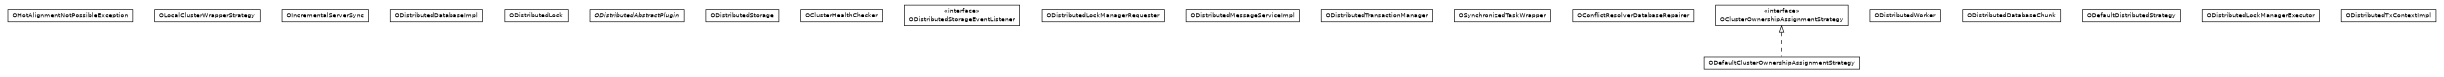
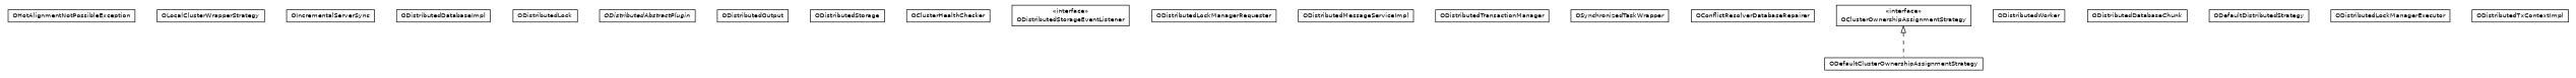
  digraph {
    nodesep=0.25
    ranksep=0.5
    node [fontcolor=black fontname=Helvetica fontsize=10.0 shape=plaintext]
    n1 [label=<<table title="com.orientechnologies.orient.server.distributed.impl.OHotAlignmentNotPossibleException" border="0" cellborder="1" cellspacing="0" cellpadding="2" port="p" href="./OHotAlignmentNotPossibleException.html"> 		<tr><td><table border="0" cellspacing="0" cellpadding="1"> <tr><td align="center" balign="center"> OHotAlignmentNotPossibleException </td></tr> 		</table></td></tr> 		</table>>]
    n2 [label=<<table title="com.orientechnologies.orient.server.distributed.impl.OLocalClusterWrapperStrategy" border="0" cellborder="1" cellspacing="0" cellpadding="2" port="p" href="./OLocalClusterWrapperStrategy.html"> 		<tr><td><table border="0" cellspacing="0" cellpadding="1"> <tr><td align="center" balign="center"> OLocalClusterWrapperStrategy </td></tr> 		</table></td></tr> 		</table>>]
    n3 [label=<<table title="com.orientechnologies.orient.server.distributed.impl.OIncrementalServerSync" border="0" cellborder="1" cellspacing="0" cellpadding="2" port="p" href="./OIncrementalServerSync.html"> 		<tr><td><table border="0" cellspacing="0" cellpadding="1"> <tr><td align="center" balign="center"> OIncrementalServerSync </td></tr> 		</table></td></tr> 		</table>>]
    n4 [label=<<table title="com.orientechnologies.orient.server.distributed.impl.ODistributedDatabaseImpl" border="0" cellborder="1" cellspacing="0" cellpadding="2" port="p" href="./ODistributedDatabaseImpl.html"> 		<tr><td><table border="0" cellspacing="0" cellpadding="1"> <tr><td align="center" balign="center"> ODistributedDatabaseImpl </td></tr> 		</table></td></tr> 		</table>>]
    n5 [label=<<table title="com.orientechnologies.orient.server.distributed.impl.ODistributedDatabaseImpl.ODistributedLock" border="0" cellborder="1" cellspacing="0" cellpadding="2" port="p" href="./ODistributedDatabaseImpl.ODistributedLock.html"> 		<tr><td><table border="0" cellspacing="0" cellpadding="1"> <tr><td align="center" balign="center"> ODistributedLock </td></tr> 		</table></td></tr> 		</table>>]
    n6 [label=<<table title="com.orientechnologies.orient.server.distributed.impl.ODistributedAbstractPlugin" border="0" cellborder="1" cellspacing="0" cellpadding="2" port="p" href="./ODistributedAbstractPlugin.html"> 		<tr><td><table border="0" cellspacing="0" cellpadding="1"> <tr><td align="center" balign="center"><font face="Helvetica-Oblique"> ODistributedAbstractPlugin </font></td></tr> 		</table></td></tr> 		</table>>]
+   n7 [label=<<table title="com.orientechnologies.orient.server.distributed.impl.ODistributedOutput" border="0" cellborder="1" cellspacing="0" cellpadding="2" port="p" href="./ODistributedOutput.html"> 		<tr><td><table border="0" cellspacing="0" cellpadding="1"> <tr><td align="center" balign="center"> ODistributedOutput </td></tr> 		</table></td></tr> 		</table>>]
    n8 [label=<<table title="com.orientechnologies.orient.server.distributed.impl.ODistributedStorage" border="0" cellborder="1" cellspacing="0" cellpadding="2" port="p" href="./ODistributedStorage.html"> 		<tr><td><table border="0" cellspacing="0" cellpadding="1"> <tr><td align="center" balign="center"> ODistributedStorage </td></tr> 		</table></td></tr> 		</table>>]
    n9 [label=<<table title="com.orientechnologies.orient.server.distributed.impl.OClusterHealthChecker" border="0" cellborder="1" cellspacing="0" cellpadding="2" port="p" href="./OClusterHealthChecker.html"> 		<tr><td><table border="0" cellspacing="0" cellpadding="1"> <tr><td align="center" balign="center"> OClusterHealthChecker </td></tr> 		</table></td></tr> 		</table>>]
    n10 [label=<<table title="com.orientechnologies.orient.server.distributed.impl.ODistributedStorageEventListener" border="0" cellborder="1" cellspacing="0" cellpadding="2" port="p" href="./ODistributedStorageEventListener.html"> 		<tr><td><table border="0" cellspacing="0" cellpadding="1"> <tr><td align="center" balign="center"> &#171;interface&#187; </td></tr> <tr><td align="center" balign="center"> ODistributedStorageEventListener </td></tr> 		</table></td></tr> 		</table>>]
    n11 [label=<<table title="com.orientechnologies.orient.server.distributed.impl.ODistributedLockManagerRequester" border="0" cellborder="1" cellspacing="0" cellpadding="2" port="p" href="./ODistributedLockManagerRequester.html"> 		<tr><td><table border="0" cellspacing="0" cellpadding="1"> <tr><td align="center" balign="center"> ODistributedLockManagerRequester </td></tr> 		</table></td></tr> 		</table>>]
    n12 [label=<<table title="com.orientechnologies.orient.server.distributed.impl.ODistributedMessageServiceImpl" border="0" cellborder="1" cellspacing="0" cellpadding="2" port="p" href="./ODistributedMessageServiceImpl.html"> 		<tr><td><table border="0" cellspacing="0" cellpadding="1"> <tr><td align="center" balign="center"> ODistributedMessageServiceImpl </td></tr> 		</table></td></tr> 		</table>>]
    n13 [label=<<table title="com.orientechnologies.orient.server.distributed.impl.ODistributedTransactionManager" border="0" cellborder="1" cellspacing="0" cellpadding="2" port="p" href="./ODistributedTransactionManager.html"> 		<tr><td><table border="0" cellspacing="0" cellpadding="1"> <tr><td align="center" balign="center"> ODistributedTransactionManager </td></tr> 		</table></td></tr> 		</table>>]
    n14 [label=<<table title="com.orientechnologies.orient.server.distributed.impl.OSynchronizedTaskWrapper" border="0" cellborder="1" cellspacing="0" cellpadding="2" port="p" href="./OSynchronizedTaskWrapper.html"> 		<tr><td><table border="0" cellspacing="0" cellpadding="1"> <tr><td align="center" balign="center"> OSynchronizedTaskWrapper </td></tr> 		</table></td></tr> 		</table>>]
    n15 [label=<<table title="com.orientechnologies.orient.server.distributed.impl.OConflictResolverDatabaseRepairer" border="0" cellborder="1" cellspacing="0" cellpadding="2" port="p" href="./OConflictResolverDatabaseRepairer.html"> 		<tr><td><table border="0" cellspacing="0" cellpadding="1"> <tr><td align="center" balign="center"> OConflictResolverDatabaseRepairer </td></tr> 		</table></td></tr> 		</table>>]
    n16 [label=<<table title="com.orientechnologies.orient.server.distributed.impl.ODefaultClusterOwnershipAssignmentStrategy" border="0" cellborder="1" cellspacing="0" cellpadding="2" port="p" href="./ODefaultClusterOwnershipAssignmentStrategy.html"> 		<tr><td><table border="0" cellspacing="0" cellpadding="1"> <tr><td align="center" balign="center"> ODefaultClusterOwnershipAssignmentStrategy </td></tr> 		</table></td></tr> 		</table>>]
    n17 [label=<<table title="com.orientechnologies.orient.server.distributed.impl.ODistributedWorker" border="0" cellborder="1" cellspacing="0" cellpadding="2" port="p" href="./ODistributedWorker.html"> 		<tr><td><table border="0" cellspacing="0" cellpadding="1"> <tr><td align="center" balign="center"> ODistributedWorker </td></tr> 		</table></td></tr> 		</table>>]
    n18 [label=<<table title="com.orientechnologies.orient.server.distributed.impl.ODistributedDatabaseChunk" border="0" cellborder="1" cellspacing="0" cellpadding="2" port="p" href="./ODistributedDatabaseChunk.html"> 		<tr><td><table border="0" cellspacing="0" cellpadding="1"> <tr><td align="center" balign="center"> ODistributedDatabaseChunk </td></tr> 		</table></td></tr> 		</table>>]
    n19 [label=<<table title="com.orientechnologies.orient.server.distributed.impl.ODefaultDistributedStrategy" border="0" cellborder="1" cellspacing="0" cellpadding="2" port="p" href="./ODefaultDistributedStrategy.html"> 		<tr><td><table border="0" cellspacing="0" cellpadding="1"> <tr><td align="center" balign="center"> ODefaultDistributedStrategy </td></tr> 		</table></td></tr> 		</table>>]
    n20 [label=<<table title="com.orientechnologies.orient.server.distributed.impl.OClusterOwnershipAssignmentStrategy" border="0" cellborder="1" cellspacing="0" cellpadding="2" port="p" href="./OClusterOwnershipAssignmentStrategy.html"> 		<tr><td><table border="0" cellspacing="0" cellpadding="1"> <tr><td align="center" balign="center"> &#171;interface&#187; </td></tr> <tr><td align="center" balign="center"> OClusterOwnershipAssignmentStrategy </td></tr> 		</table></td></tr> 		</table>>]
    n21 [label=<<table title="com.orientechnologies.orient.server.distributed.impl.ODistributedLockManagerExecutor" border="0" cellborder="1" cellspacing="0" cellpadding="2" port="p" href="./ODistributedLockManagerExecutor.html"> 		<tr><td><table border="0" cellspacing="0" cellpadding="1"> <tr><td align="center" balign="center"> ODistributedLockManagerExecutor </td></tr> 		</table></td></tr> 		</table>>]
    n22 [label=<<table title="com.orientechnologies.orient.server.distributed.impl.ODistributedTxContextImpl" border="0" cellborder="1" cellspacing="0" cellpadding="2" port="p" href="./ODistributedTxContextImpl.html"> 		<tr><td><table border="0" cellspacing="0" cellpadding="1"> <tr><td align="center" balign="center"> ODistributedTxContextImpl </td></tr> 		</table></td></tr> 		</table>>]
    n20 -> n16 [arrowtail=empty dir=back fontname=Helvetica fontsize=10 headport=p labelfontname=Helvetica labelfontsize=10 style=dashed tailport=p]
  }
